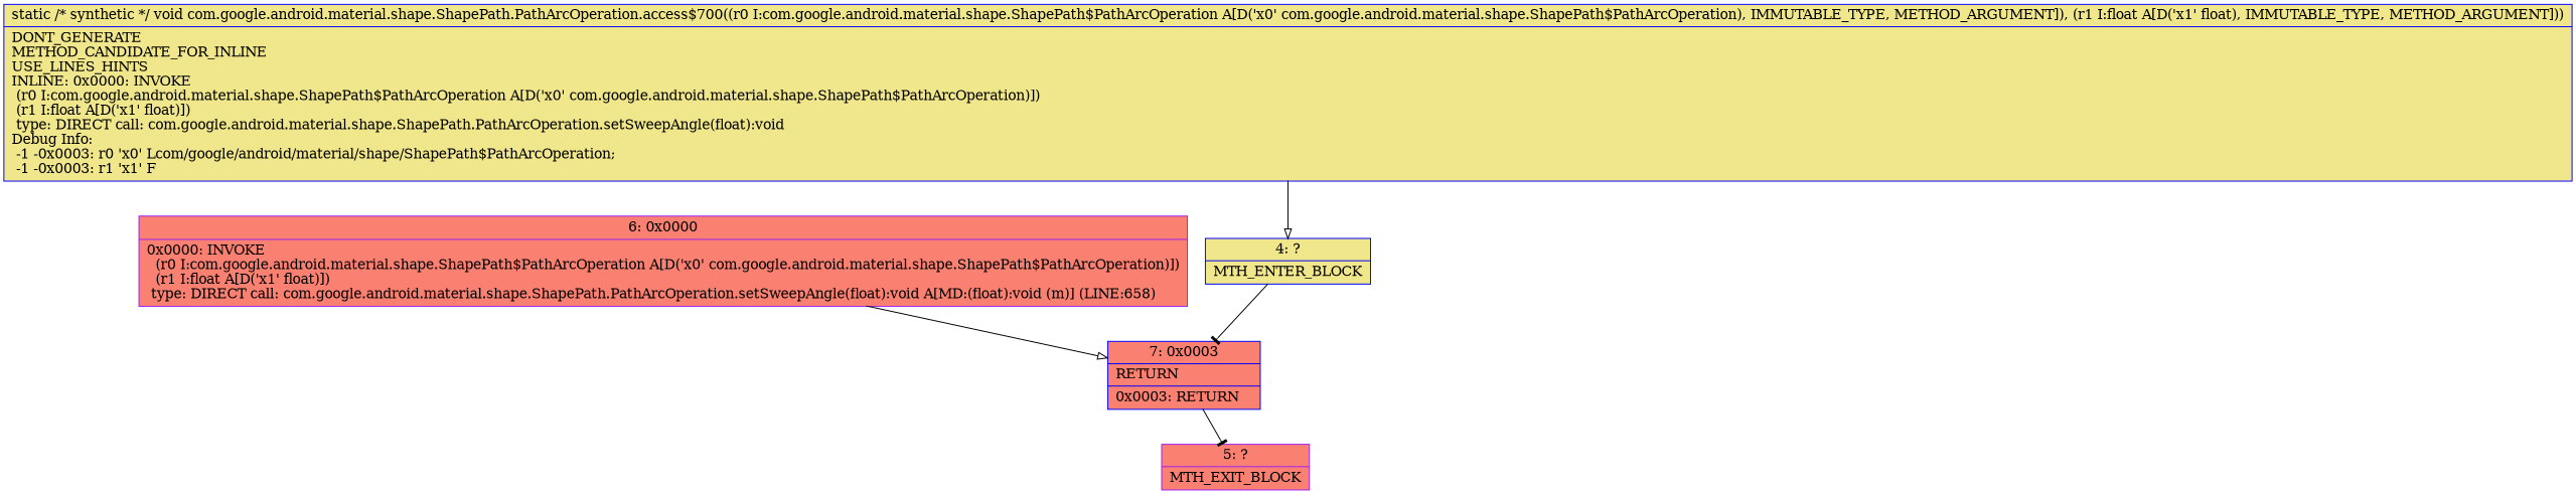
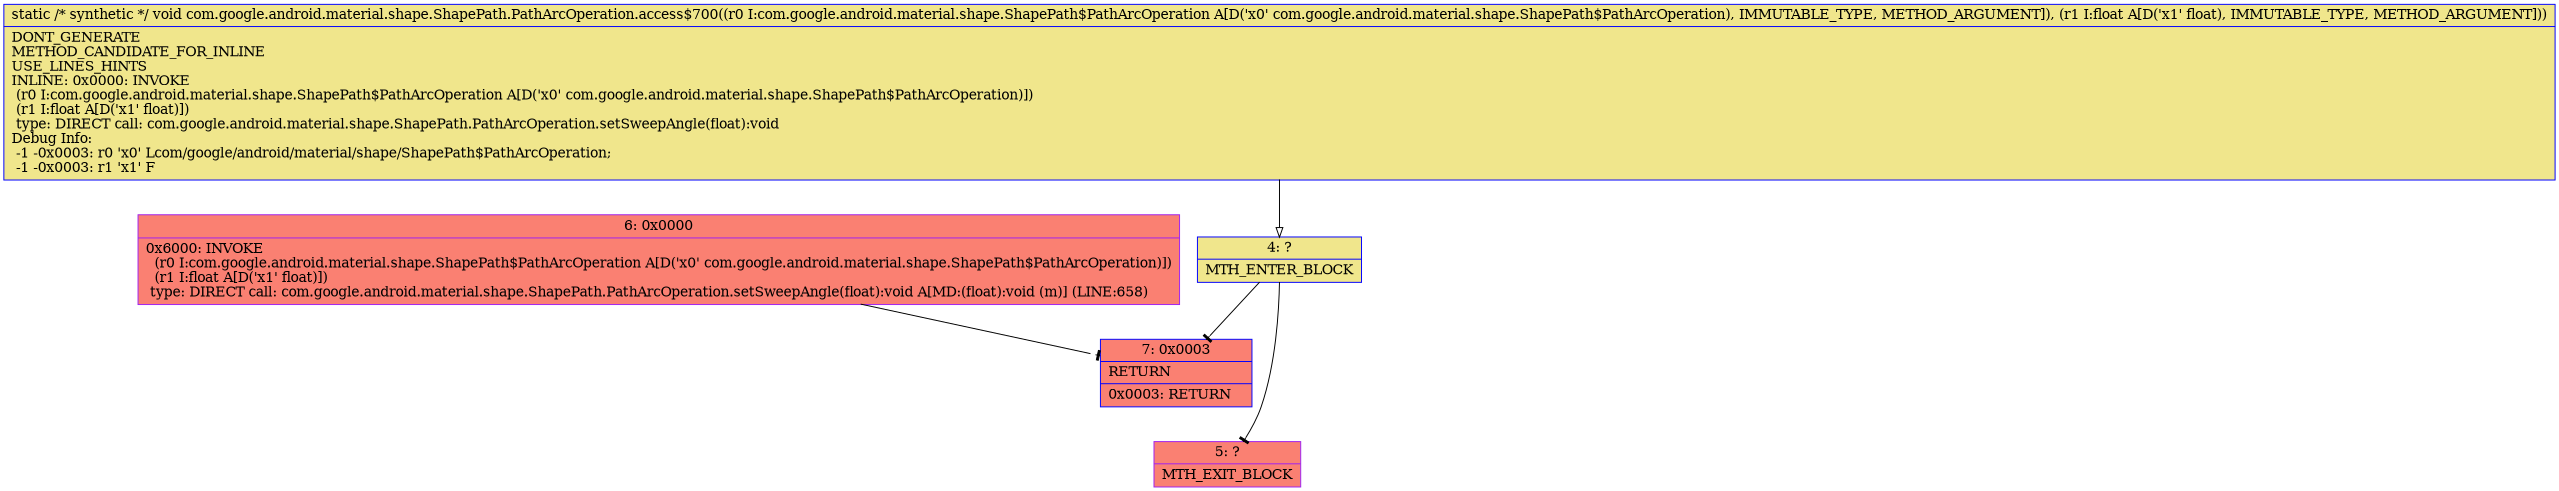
  digraph {
    node [color=blue fillcolor=salmon shape=record style=filled]
    edge [arrowhead=tee]
    n1 [fillcolor=khaki label="{4\:\ ?|MTH_ENTER_BLOCK\l}"]
    n2 [label="{7\:\ 0x0003|RETURN\l|0x0003: RETURN   \l}"]
-   n3 [color=purple label="{6\:\ 0x0000|0x0000: INVOKE  \l  (r0 I:com.google.android.material.shape.ShapePath$PathArcOperation A[D('x0' com.google.android.material.shape.ShapePath$PathArcOperation)])\l  (r1 I:float A[D('x1' float)])\l type: DIRECT call: com.google.android.material.shape.ShapePath.PathArcOperation.setSweepAngle(float):void A[MD:(float):void (m)] (LINE:658)\l}"]
+   n3 [color=purple label="{6\:\ 0x0000|0x6000: INVOKE  \l  (r0 I:com.google.android.material.shape.ShapePath$PathArcOperation A[D('x0' com.google.android.material.shape.ShapePath$PathArcOperation)])\l  (r1 I:float A[D('x1' float)])\l type: DIRECT call: com.google.android.material.shape.ShapePath.PathArcOperation.setSweepAngle(float):void A[MD:(float):void (m)] (LINE:658)\l}"]
    n4 [color=purple label="{5\:\ ?|MTH_EXIT_BLOCK\l}"]
    n5 [fillcolor=khaki label="{static \/* synthetic *\/ void com.google.android.material.shape.ShapePath.PathArcOperation.access$700((r0 I:com.google.android.material.shape.ShapePath$PathArcOperation A[D('x0' com.google.android.material.shape.ShapePath$PathArcOperation), IMMUTABLE_TYPE, METHOD_ARGUMENT]), (r1 I:float A[D('x1' float), IMMUTABLE_TYPE, METHOD_ARGUMENT]))  | DONT_GENERATE\lMETHOD_CANDIDATE_FOR_INLINE\lUSE_LINES_HINTS\lINLINE: 0x0000: INVOKE  \l  (r0 I:com.google.android.material.shape.ShapePath$PathArcOperation A[D('x0' com.google.android.material.shape.ShapePath$PathArcOperation)])\l  (r1 I:float A[D('x1' float)])\l type: DIRECT call: com.google.android.material.shape.ShapePath.PathArcOperation.setSweepAngle(float):void\lDebug Info:\l  \-1 \-0x0003: r0 'x0' Lcom\/google\/android\/material\/shape\/ShapePath$PathArcOperation;\l  \-1 \-0x0003: r1 'x1' F\l}"]
    n1 -> n2
-   n2 -> n4
-   n3 -> n2 [arrowhead=onormal]
+   n1 -> n4
+   n3 -> n2
    n5 -> n1 [arrowhead=onormal]
  }
